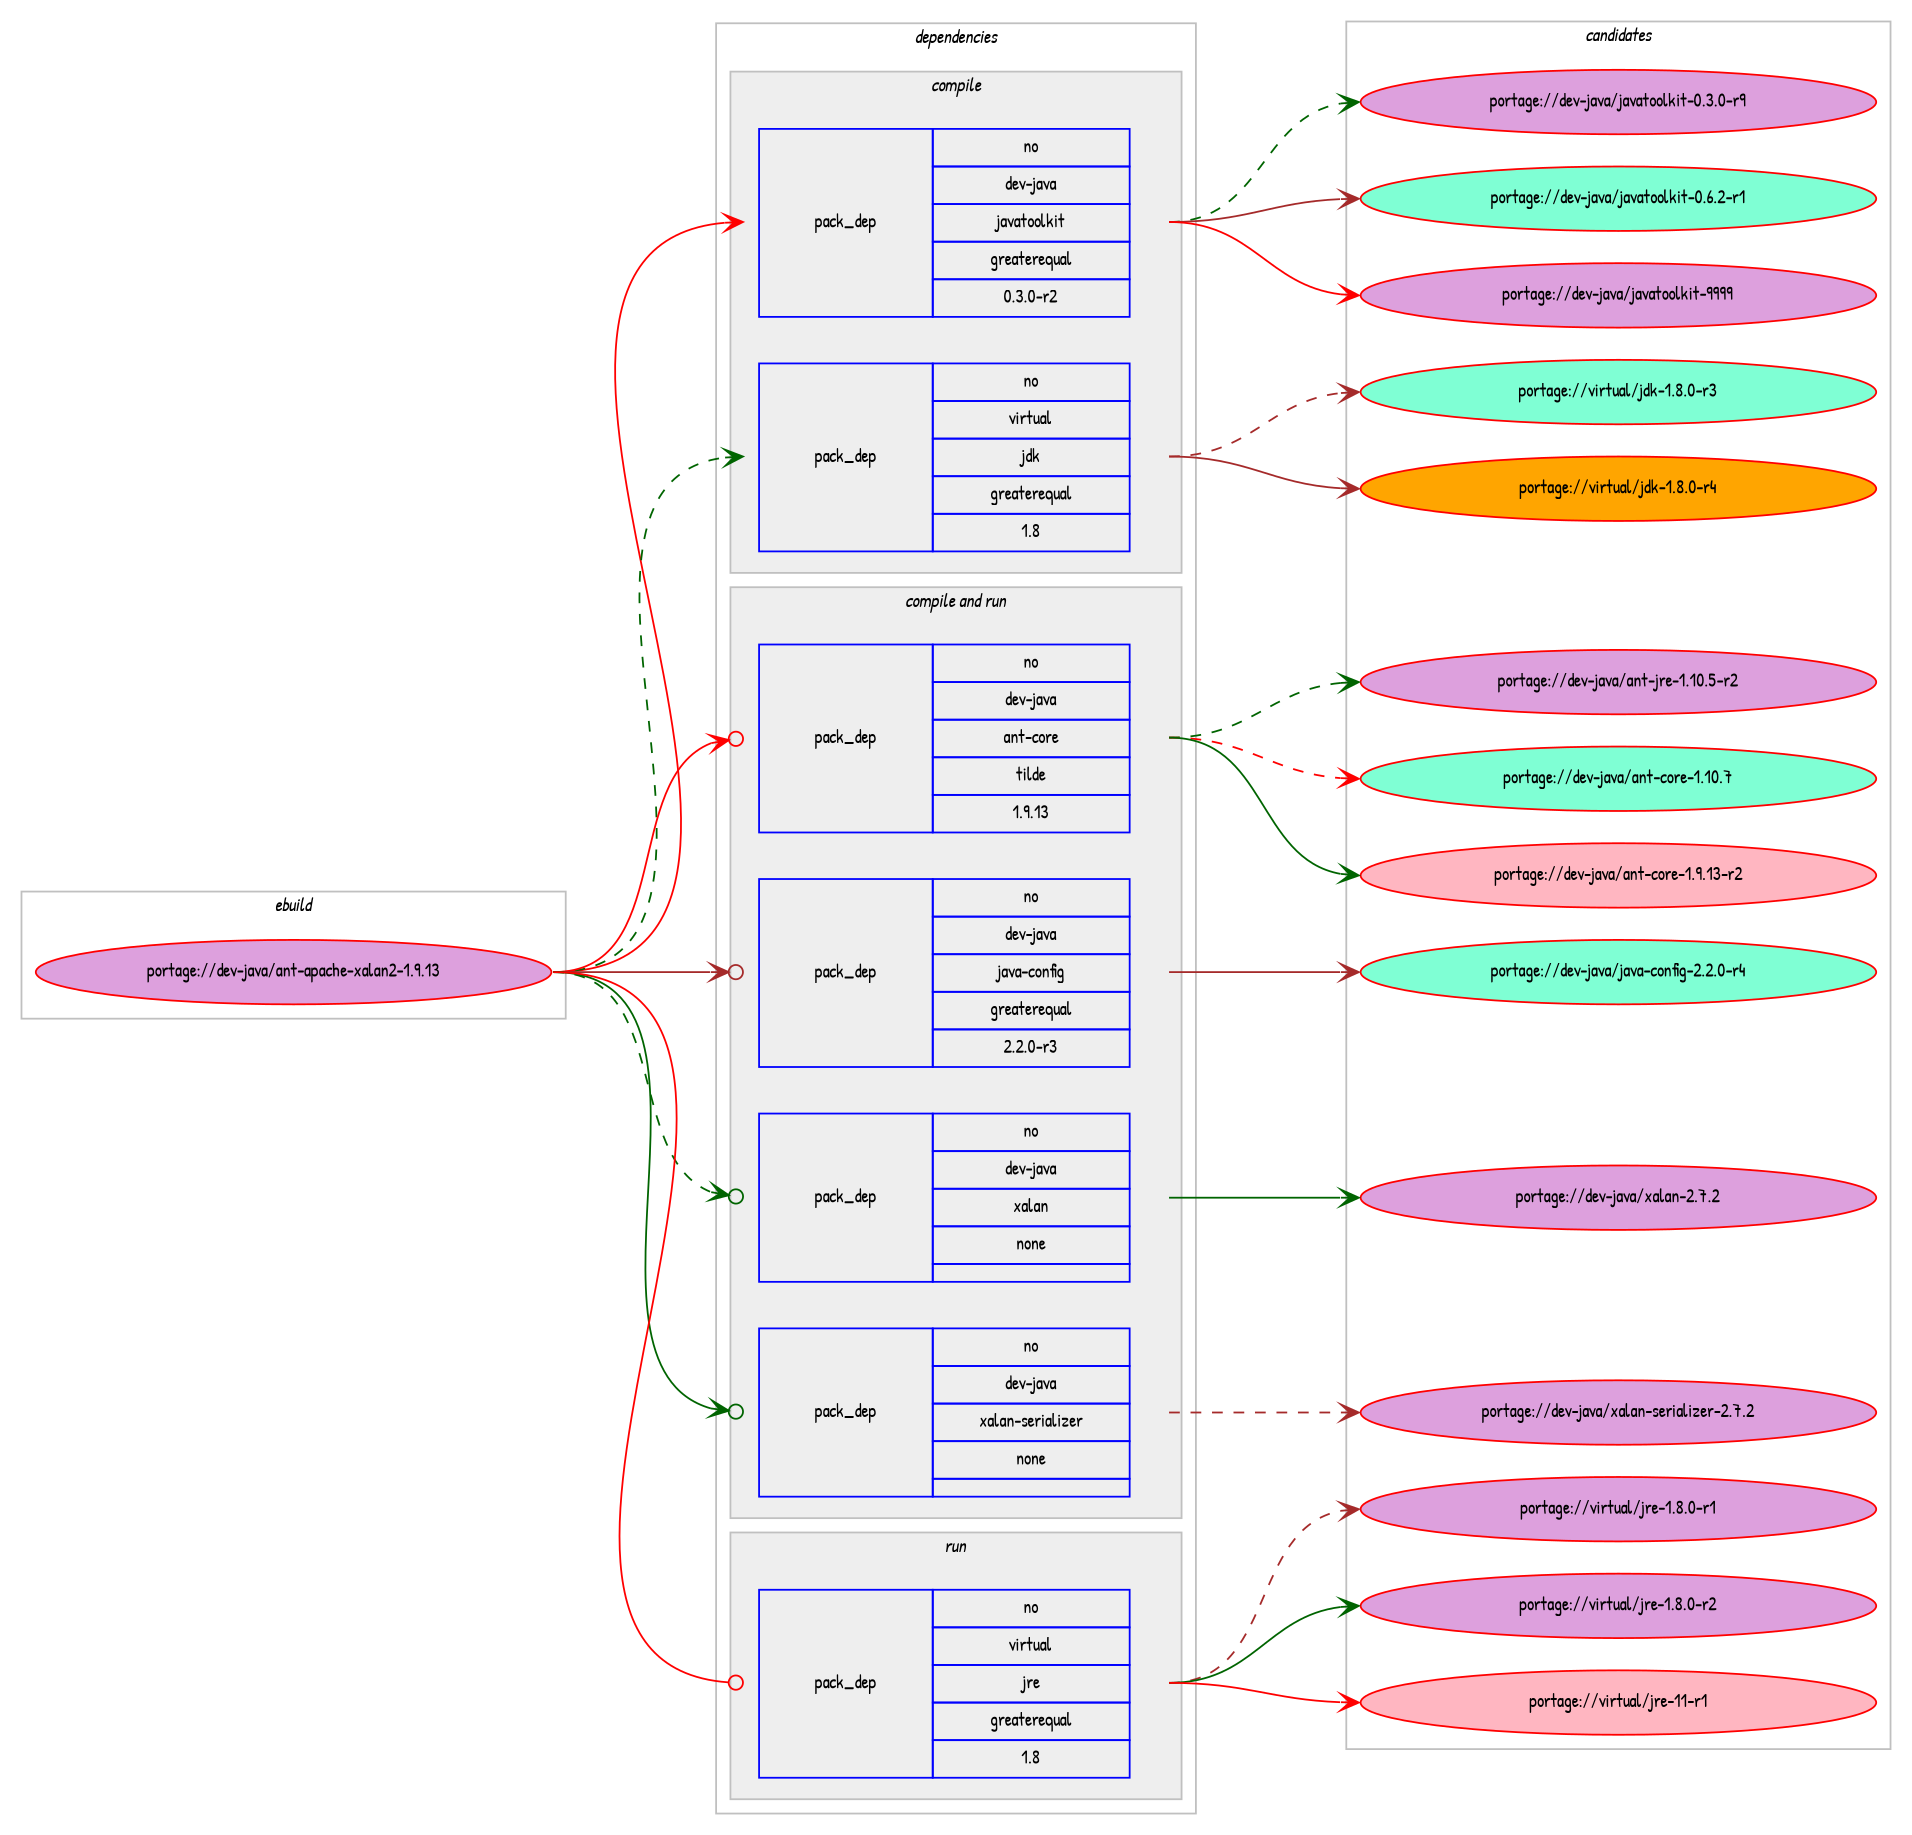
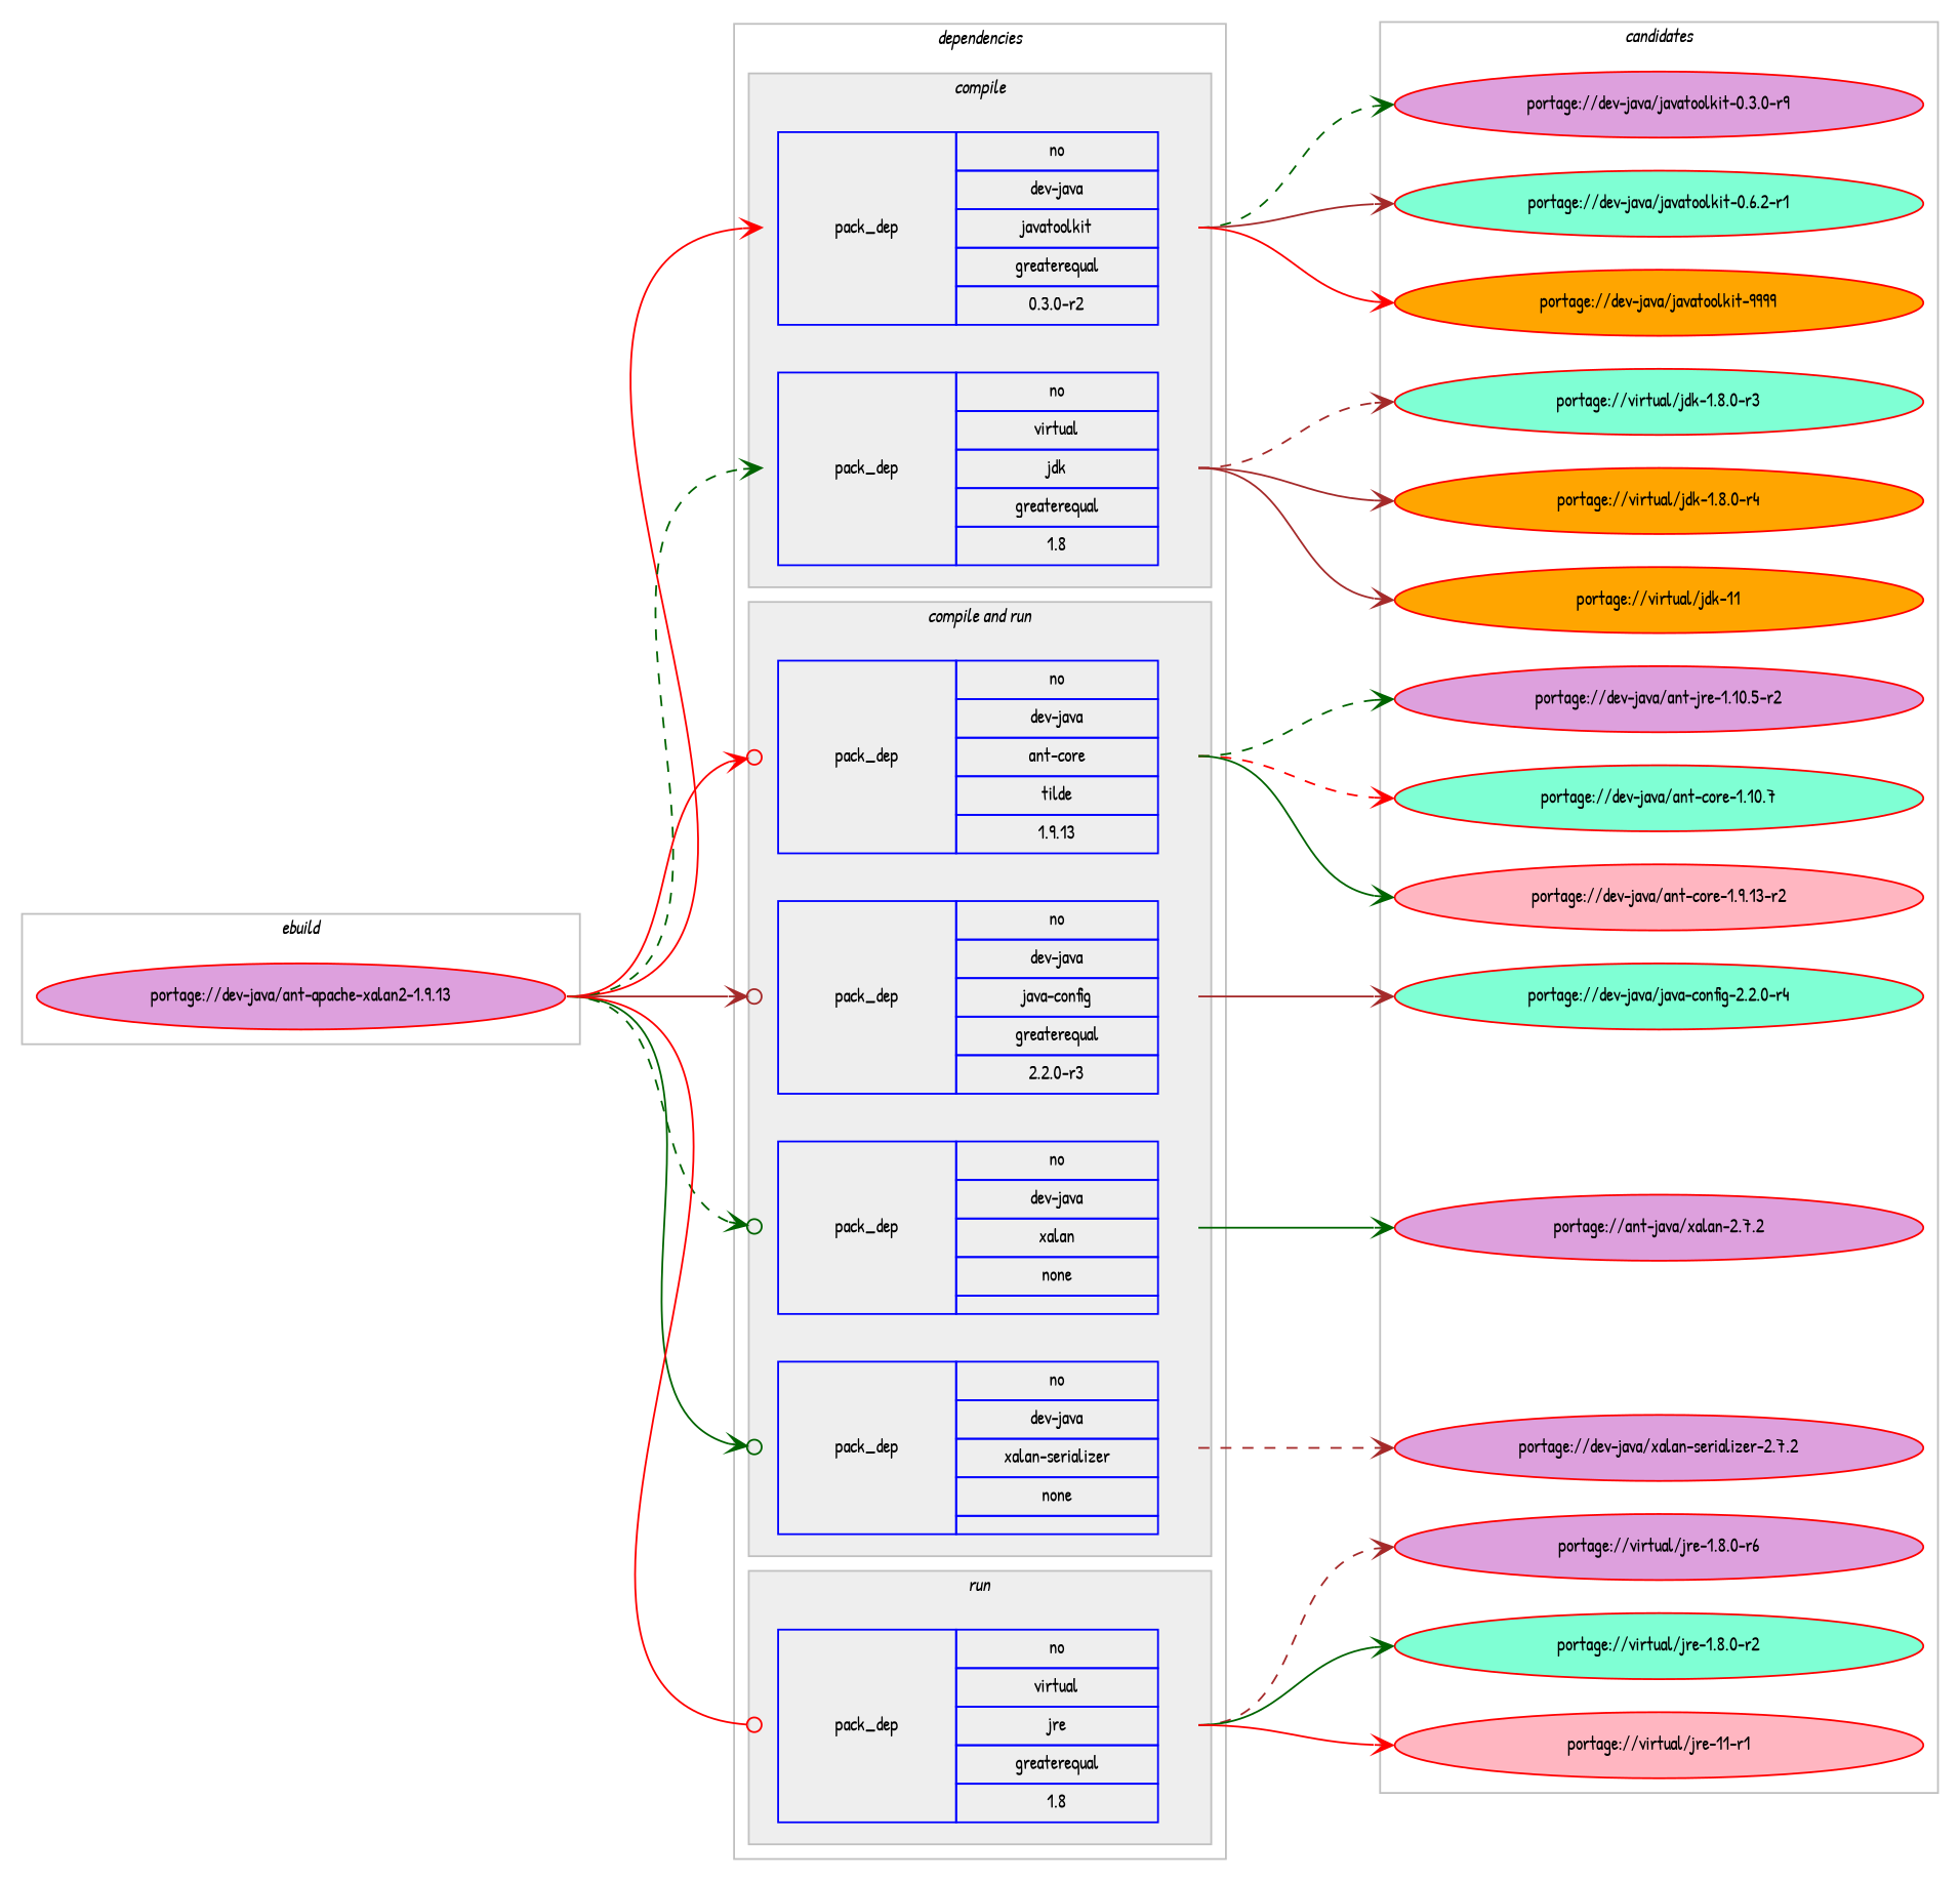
  digraph {
    compound=true
    concentrate=true
    fontname="Patrick Hand"
    fontsize=10
    newrank=true
    rankdir=LR
    ranksep=1.5
    node [color=red fontname="Patrick Hand" fontsize=10 style=filled]
    edge [arrowhead=vee color=darkgreen fontname="Patrick Hand" headport=w style=solid tailport=e weight=100]
    n1 [fillcolor=plum label="portage://dev-java/ant-apache-xalan2-1.9.13" width=4]
    n2 [color=blue label=<<TABLE BORDER="0" CELLBORDER="1" CELLSPACING="0" CELLPADDING="4" WIDTH="220"><TR><TD ROWSPAN="6" CELLPADDING="30">pack_dep</TD></TR><TR><TD WIDTH="110">no</TD></TR><TR><TD>dev-java</TD></TR><TR><TD>javatoolkit</TD></TR><TR><TD>greaterequal</TD></TR><TR><TD>0.3.0-r2</TD></TR></TABLE>> shape=none style=""]
    n3 [color=blue label=<<TABLE BORDER="0" CELLBORDER="1" CELLSPACING="0" CELLPADDING="4" WIDTH="220"><TR><TD ROWSPAN="6" CELLPADDING="30">pack_dep</TD></TR><TR><TD WIDTH="110">no</TD></TR><TR><TD>virtual</TD></TR><TR><TD>jdk</TD></TR><TR><TD>greaterequal</TD></TR><TR><TD>1.8</TD></TR></TABLE>> shape=none style=""]
    n4 [color=blue label=<<TABLE BORDER="0" CELLBORDER="1" CELLSPACING="0" CELLPADDING="4" WIDTH="220"><TR><TD ROWSPAN="6" CELLPADDING="30">pack_dep</TD></TR><TR><TD WIDTH="110">no</TD></TR><TR><TD>dev-java</TD></TR><TR><TD>ant-core</TD></TR><TR><TD>tilde</TD></TR><TR><TD>1.9.13</TD></TR></TABLE>> shape=none style=""]
    n5 [color=blue label=<<TABLE BORDER="0" CELLBORDER="1" CELLSPACING="0" CELLPADDING="4" WIDTH="220"><TR><TD ROWSPAN="6" CELLPADDING="30">pack_dep</TD></TR><TR><TD WIDTH="110">no</TD></TR><TR><TD>dev-java</TD></TR><TR><TD>java-config</TD></TR><TR><TD>greaterequal</TD></TR><TR><TD>2.2.0-r3</TD></TR></TABLE>> shape=none style=""]
    n6 [color=blue label=<<TABLE BORDER="0" CELLBORDER="1" CELLSPACING="0" CELLPADDING="4" WIDTH="220"><TR><TD ROWSPAN="6" CELLPADDING="30">pack_dep</TD></TR><TR><TD WIDTH="110">no</TD></TR><TR><TD>dev-java</TD></TR><TR><TD>xalan</TD></TR><TR><TD>none</TD></TR><TR><TD></TD></TR></TABLE>> shape=none style=""]
    n7 [color=blue label=<<TABLE BORDER="0" CELLBORDER="1" CELLSPACING="0" CELLPADDING="4" WIDTH="220"><TR><TD ROWSPAN="6" CELLPADDING="30">pack_dep</TD></TR><TR><TD WIDTH="110">no</TD></TR><TR><TD>dev-java</TD></TR><TR><TD>xalan-serializer</TD></TR><TR><TD>none</TD></TR><TR><TD></TD></TR></TABLE>> shape=none style=""]
    n8 [color=blue label=<<TABLE BORDER="0" CELLBORDER="1" CELLSPACING="0" CELLPADDING="4" WIDTH="220"><TR><TD ROWSPAN="6" CELLPADDING="30">pack_dep</TD></TR><TR><TD WIDTH="110">no</TD></TR><TR><TD>virtual</TD></TR><TR><TD>jre</TD></TR><TR><TD>greaterequal</TD></TR><TR><TD>1.8</TD></TR></TABLE>> shape=none style=""]
    n9 [fillcolor=plum label="portage://dev-java/javatoolkit-0.3.0-r9" width=4]
    n10 [fillcolor=aquamarine label="portage://dev-java/javatoolkit-0.6.2-r1" width=4]
-   n11 [fillcolor=plum label="portage://dev-java/javatoolkit-9999" width=4]
+   n11 [fillcolor=orange label="portage://dev-java/javatoolkit-9999" width=4]
    n12 [fillcolor=aquamarine label="portage://virtual/jdk-1.8.0-r3" width=4]
    n13 [fillcolor=orange label="portage://virtual/jdk-1.8.0-r4" width=4]
+   n14 [fillcolor=orange label="portage://virtual/jdk-11" width=4]
    n15 [fillcolor=plum label="portage://dev-java/ant-jre-1.10.5-r2" width=4]
    n16 [fillcolor=aquamarine label="portage://dev-java/ant-core-1.10.7" width=4]
    n17 [fillcolor=lightpink label="portage://dev-java/ant-core-1.9.13-r2" width=4]
    n18 [fillcolor=aquamarine label="portage://dev-java/java-config-2.2.0-r4" width=4]
-   n19 [fillcolor=plum label="portage://dev-java/xalan-2.7.2" width=4]
+   n19 [fillcolor=plum label="portage://ant-java/xalan-2.7.2" width=4]
    n20 [fillcolor=plum label="portage://dev-java/xalan-serializer-2.7.2" width=4]
-   n21 [fillcolor=plum label="portage://virtual/jre-1.8.0-r1" width=4]
-   n22 [fillcolor=plum label="portage://virtual/jre-1.8.0-r2" width=4]
+   n21 [fillcolor=plum label="portage://virtual/jre-1.8.0-r6" width=4]
+   n22 [fillcolor=aquamarine label="portage://virtual/jre-1.8.0-r2" width=4]
    n23 [fillcolor=lightpink label="portage://virtual/jre-11-r1" width=4]
    subgraph cluster_1 {
      color=gray
      label=<<i>ebuild</i>>
      n1
    }
    subgraph cluster_2 {
      color=gray
      label=<<i>dependencies</i>>
      subgraph cluster_3 {
        color=gray
        fillcolor="#eeeeee"
        label=<<i>compile</i>>
        style=filled
        subgraph sub_4 {
          color=gray
          fillcolor="#eeeeee"
          label=<<i>compile</i>>
          style=filled
          n2
        }
        subgraph sub_5 {
          color=gray
          fillcolor="#eeeeee"
          label=<<i>compile</i>>
          style=filled
          n3
        }
      }
      subgraph cluster_6 {
        color=gray
        fillcolor="#eeeeee"
        label=<<i>compile and run</i>>
        style=filled
        subgraph sub_7 {
          color=gray
          fillcolor="#eeeeee"
          label=<<i>compile and run</i>>
          style=filled
          n4
        }
        subgraph sub_8 {
          color=gray
          fillcolor="#eeeeee"
          label=<<i>compile and run</i>>
          style=filled
          n5
        }
        subgraph sub_9 {
          color=gray
          fillcolor="#eeeeee"
          label=<<i>compile and run</i>>
          style=filled
          n6
        }
        subgraph sub_10 {
          color=gray
          fillcolor="#eeeeee"
          label=<<i>compile and run</i>>
          style=filled
          n7
        }
      }
      subgraph cluster_11 {
        color=gray
        fillcolor="#eeeeee"
        label=<<i>run</i>>
        style=filled
        subgraph sub_12 {
          color=gray
          fillcolor="#eeeeee"
          label=<<i>run</i>>
          style=filled
          n8
        }
      }
    }
    subgraph cluster_13 {
      color=gray
      label=<<i>candidates</i>>
      rank=same
      subgraph sub_14 {
        color=black
        label=<<i>candidates</i>>
        nodesep=1
        rank=same
        n9
        n10
        n11
      }
      subgraph sub_15 {
        color=black
        label=<<i>candidates</i>>
        nodesep=1
        rank=same
        n12
        n13
+       n14
      }
      subgraph sub_16 {
        color=black
        label=<<i>candidates</i>>
        nodesep=1
        rank=same
        n15
        n16
        n17
      }
      subgraph sub_17 {
        color=black
        label=<<i>candidates</i>>
        nodesep=1
        rank=same
        n18
      }
      subgraph sub_18 {
        color=black
        label=<<i>candidates</i>>
        nodesep=1
        rank=same
        n19
      }
      subgraph sub_19 {
        color=black
        label=<<i>candidates</i>>
        nodesep=1
        rank=same
        n20
      }
      subgraph sub_20 {
        color=black
        label=<<i>candidates</i>>
        nodesep=1
        rank=same
        n21
        n22
        n23
      }
    }
    n1 -> n2 [color=red weight=20]
    n1 -> n3 [style=dashed weight=20]
    n1 -> n4 [arrowhead=odotvee color=red weight=20]
    n1 -> n5 [arrowhead=odotvee color=brown weight=20]
    n1 -> n6 [arrowhead=odotvee style=dashed weight=20]
    n1 -> n7 [arrowhead=odotvee weight=20]
    n1 -> n8 [arrowhead=odot color=red weight=20]
    n2 -> n9 [style=dashed]
    n2 -> n10 [color=brown]
    n2 -> n11 [color=red]
    n3 -> n12 [color=brown style=dashed]
    n3 -> n13 [color=brown]
+   n3 -> n14 [color=brown]
    n4 -> n15 [style=dashed]
    n4 -> n16 [color=red style=dashed]
    n4 -> n17
    n5 -> n18 [color=brown]
    n6 -> n19
    n7 -> n20 [color=brown style=dashed]
    n8 -> n21 [color=brown style=dashed]
    n8 -> n22
    n8 -> n23 [color=red]
  }
